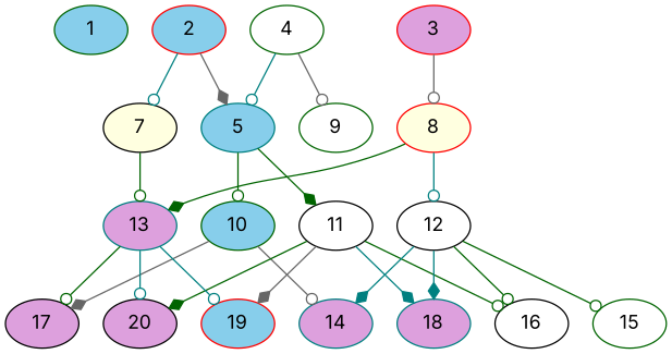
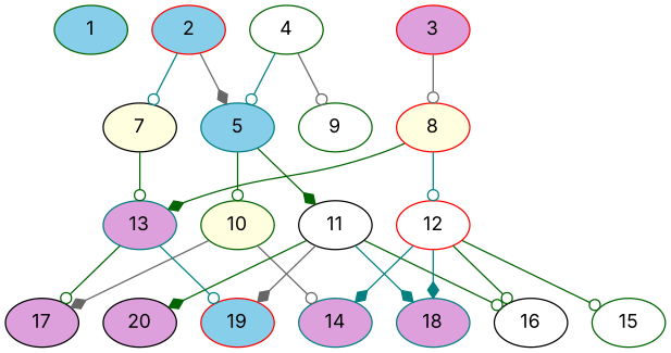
  digraph {
    fontname=Inter
    node [alpha=0.20 color=darkgreen fillcolor=white fontname=Inter style=filled]
    edge [arrowhead=odot color=darkgreen fontname=Inter]
    1 [alpha=0.14 expect_size=12954624 fillcolor=skyblue]
    2 [color=red expect_size=35625984 fillcolor=skyblue]
    5 [alpha=0.03 color=teal expect_size=17544192 fillcolor=skyblue]
    7 [alpha=0.07 color=black expect_size=13431808 fillcolor=lightyellow]
-   10 [alpha=0.08 expect_size=10384384 fillcolor=skyblue]
+   10 [alpha=0.08 expect_size=10384384 fillcolor=lightyellow]
    11 [alpha=0.05 color=black expect_size=50513920]
    13 [alpha=0.02 color=teal expect_size=36530176 fillcolor=plum]
    14 [alpha=0.18 color=teal expect_size=34644992 fillcolor=plum]
    17 [alpha=0.05 color=black expect_size=51349504 fillcolor=plum]
    16 [alpha=0.06 color=black expect_size=40912896]
    18 [alpha=0.04 color=teal expect_size=21230592 fillcolor=plum]
    19 [alpha=0.19 color=red expect_size=50031616 fillcolor=skyblue]
    20 [alpha=0.03 color=black expect_size=12747776 fillcolor=plum]
-   12 [alpha=0.09 color=black expect_size=37194752]
+   12 [alpha=0.09 color=red expect_size=37194752]
    15 [alpha=0.02 expect_size=34554880]
    3 [alpha=0.19 color=red expect_size=16550912 fillcolor=plum]
    8 [alpha=0.12 color=red expect_size=36799488 fillcolor=lightyellow]
    4 [expect_size=31036416]
    9 [alpha=0.04 expect_size=43601920]
    2 -> 5 [arrowhead=diamond color=gray40]
    2 -> 7 [color=teal]
    5 -> 10
    5 -> 11 [arrowhead=diamond]
    7 -> 13
    10 -> 14 [color=gray40]
    10 -> 17 [arrowhead=diamond color=gray40]
    11 -> 16
    11 -> 18 [arrowhead=diamond color=teal]
    11 -> 19 [arrowhead=diamond color=gray40]
    11 -> 20 [arrowhead=diamond]
    13 -> 17
    13 -> 19 [color=teal]
-   13 -> 20 [color=teal]
    12 -> 14 [arrowhead=diamond color=teal]
    12 -> 16
    12 -> 18 [arrowhead=diamond color=teal]
    12 -> 15
    3 -> 8 [color=gray40]
    8 -> 13 [arrowhead=diamond]
    8 -> 12 [color=teal]
    4 -> 5 [color=teal]
    4 -> 9 [color=gray40]
  }
